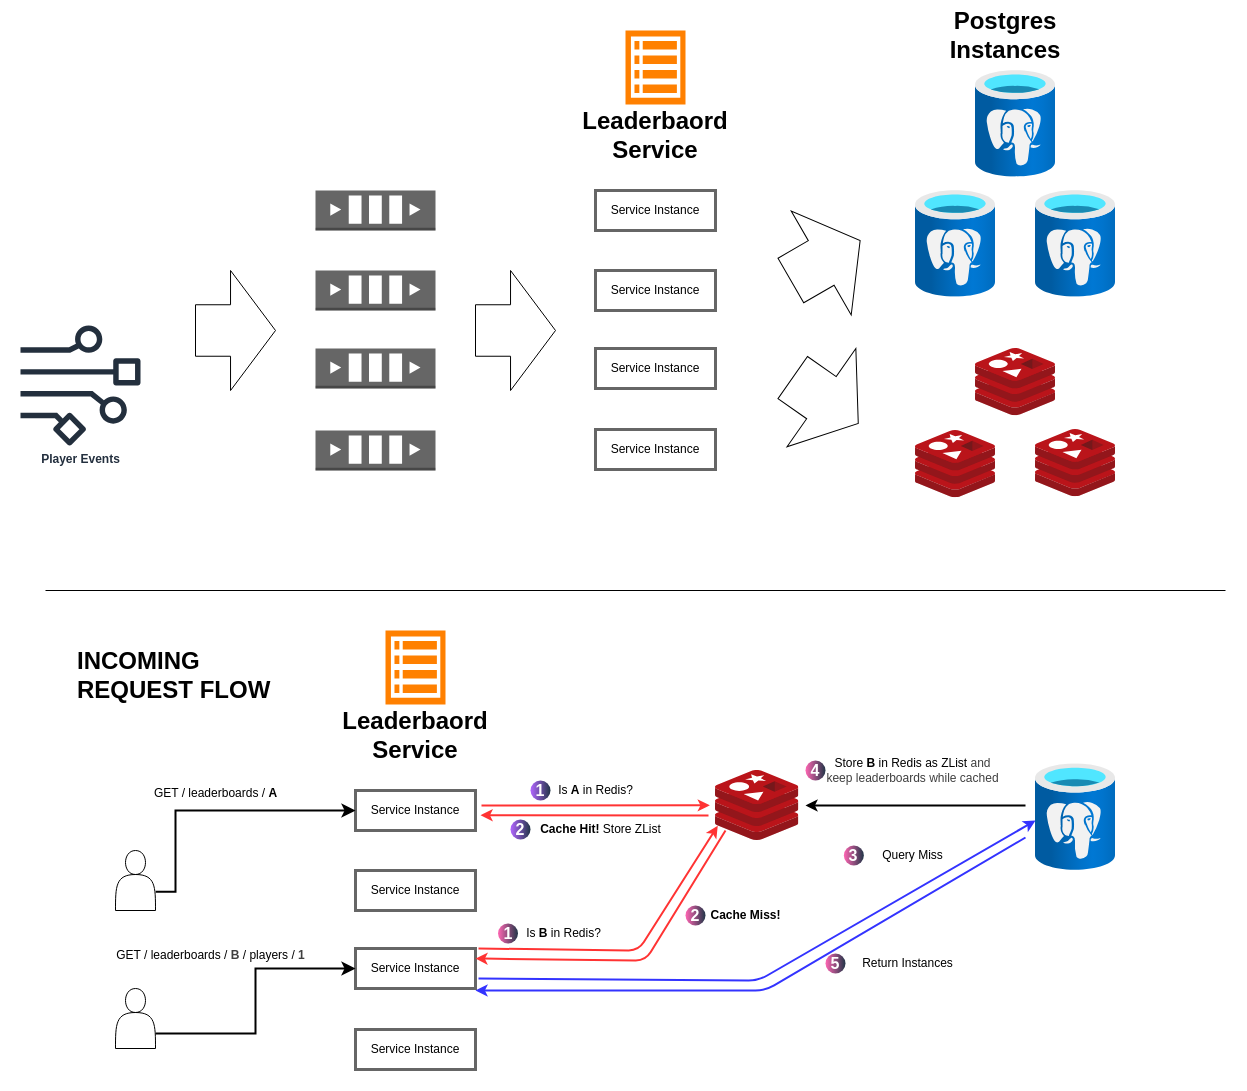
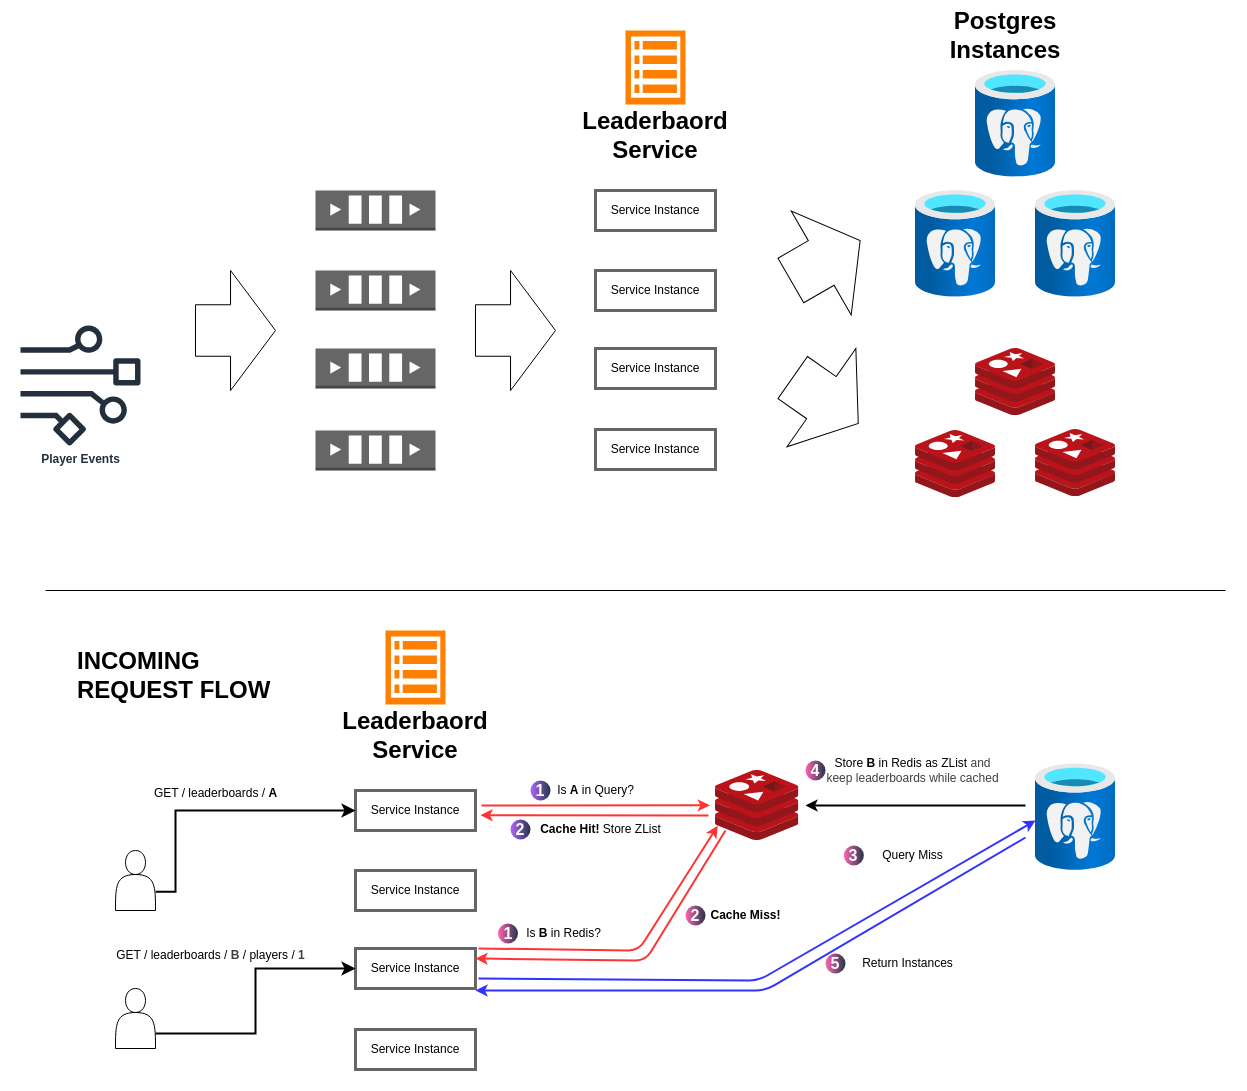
  <mxCell id="0" />
  <mxCell id="1" parent="0" />
  <mxCell id="2" value="" style="shape=image;verticalLabelPosition=bottom;labelBackgroundColor=default;verticalAlign=top;aspect=fixed;imageAspect=0;image=https://cloudian.com/wp-content/uploads/2024/03/kafka-logo.png;fontColor=#666666;" parent="1" vertex="1"><mxGeometry x="315" y="30" width="120" height="125.44" as="geometry" /></mxCell>
  <mxCell id="3" value="Player Events" style="sketch=0;outlineConnect=0;fontColor=#232F3E;gradientColor=none;fillColor=#232F3D;strokeColor=none;dashed=0;verticalLabelPosition=bottom;verticalAlign=top;align=center;html=1;fontSize=12;fontStyle=1;aspect=fixed;pointerEvents=1;shape=mxgraph.aws4.data_stream;" parent="1" vertex="1"><mxGeometry x="20" y="325" width="120" height="120" as="geometry" /></mxCell>
  <mxCell id="4" value="" style="outlineConnect=0;dashed=0;verticalLabelPosition=bottom;verticalAlign=top;align=center;html=1;shape=mxgraph.aws3.queue;fillColor=#666666;gradientColor=none;strokeColor=#666666;" parent="1" vertex="1"><mxGeometry x="315" y="190" width="120" height="40" as="geometry" /></mxCell>
  <mxCell id="5" value="" style="outlineConnect=0;dashed=0;verticalLabelPosition=bottom;verticalAlign=top;align=center;html=1;shape=mxgraph.aws3.queue;fillColor=#666666;gradientColor=none;strokeColor=#666666;" parent="1" vertex="1"><mxGeometry x="315" y="270" width="120" height="40" as="geometry" /></mxCell>
  <mxCell id="6" value="" style="outlineConnect=0;dashed=0;verticalLabelPosition=bottom;verticalAlign=top;align=center;html=1;shape=mxgraph.aws3.queue;fillColor=#666666;gradientColor=none;strokeColor=#666666;" parent="1" vertex="1"><mxGeometry x="315" y="348" width="120" height="40" as="geometry" /></mxCell>
  <mxCell id="7" value="" style="outlineConnect=0;dashed=0;verticalLabelPosition=bottom;verticalAlign=top;align=center;html=1;shape=mxgraph.aws3.queue;fillColor=#666666;gradientColor=none;strokeColor=#666666;" parent="1" vertex="1"><mxGeometry x="315" y="430" width="120" height="40" as="geometry" /></mxCell>
  <mxCell id="8" value="" style="shape=singleArrow;whiteSpace=wrap;html=1;arrowWidth=0.429;arrowSize=0.562;" parent="1" vertex="1"><mxGeometry x="195" y="270" width="80" height="120" as="geometry" /></mxCell>
  <mxCell id="9" value="" style="shape=singleArrow;whiteSpace=wrap;html=1;arrowWidth=0.429;arrowSize=0.562;" parent="1" vertex="1"><mxGeometry x="475" y="270" width="80" height="120" as="geometry" /></mxCell>
  <mxCell id="10" value="" style="sketch=0;html=1;aspect=fixed;strokeColor=none;shadow=0;fillColor=#FF8000;verticalAlign=top;labelPosition=center;verticalLabelPosition=bottom;shape=mxgraph.gcp2.view_list" parent="1" vertex="1"><mxGeometry x="625" y="30" width="60" height="74.07" as="geometry" /></mxCell>
  <mxCell id="11" value="&lt;font&gt;Leaderbaord Service&lt;/font&gt;" style="text;strokeColor=none;align=center;fillColor=none;html=1;verticalAlign=middle;whiteSpace=wrap;rounded=0;fontStyle=1;fontSize=24;" parent="1" vertex="1"><mxGeometry x="595" y="120" width="120" height="30" as="geometry" /></mxCell>
  <mxCell id="12" value="Service Instance" style="rounded=0;whiteSpace=wrap;html=1;strokeWidth=3;strokeColor=#666666;" parent="1" vertex="1"><mxGeometry x="595" y="190" width="120" height="40" as="geometry" /></mxCell>
  <mxCell id="13" value="Service Instance" style="rounded=0;whiteSpace=wrap;html=1;strokeWidth=3;strokeColor=#666666;" parent="1" vertex="1"><mxGeometry x="595" y="270" width="120" height="40" as="geometry" /></mxCell>
  <mxCell id="14" value="Service Instance" style="rounded=0;whiteSpace=wrap;html=1;strokeWidth=3;strokeColor=#666666;" parent="1" vertex="1"><mxGeometry x="595" y="348" width="120" height="40" as="geometry" /></mxCell>
  <mxCell id="15" value="Service Instance" style="rounded=0;whiteSpace=wrap;html=1;strokeWidth=3;strokeColor=#666666;" parent="1" vertex="1"><mxGeometry x="595" y="429" width="120" height="40" as="geometry" /></mxCell>
  <mxCell id="16" value="" style="image;aspect=fixed;html=1;points=[];align=center;fontSize=12;image=img/lib/azure2/databases/Azure_Database_PostgreSQL_Server.svg;" parent="1" vertex="1"><mxGeometry x="975" y="70" width="80" height="106.67" as="geometry" /></mxCell>
  <mxCell id="17" value="" style="shape=singleArrow;whiteSpace=wrap;html=1;arrowWidth=0.429;arrowSize=0.562;rotation=-30;" parent="1" vertex="1"><mxGeometry x="785" y="200" width="80" height="120" as="geometry" /></mxCell>
  <mxCell id="18" value="" style="image;aspect=fixed;html=1;points=[];align=center;fontSize=12;image=img/lib/azure2/databases/Azure_Database_PostgreSQL_Server.svg;" parent="1" vertex="1"><mxGeometry x="915" y="190" width="80" height="106.67" as="geometry" /></mxCell>
  <mxCell id="19" value="" style="image;aspect=fixed;html=1;points=[];align=center;fontSize=12;image=img/lib/azure2/databases/Azure_Database_PostgreSQL_Server.svg;" parent="1" vertex="1"><mxGeometry x="1035" y="190" width="80" height="106.67" as="geometry" /></mxCell>
  <mxCell id="20" value="" style="shape=singleArrow;whiteSpace=wrap;html=1;arrowWidth=0.429;arrowSize=0.562;rotation=35;" parent="1" vertex="1"><mxGeometry x="785" y="340" width="80" height="120" as="geometry" /></mxCell>
  <mxCell id="21" value="" style="image;sketch=0;aspect=fixed;html=1;points=[];align=center;fontSize=12;image=img/lib/mscae/Cache_Redis_Product.svg;" parent="1" vertex="1"><mxGeometry x="915" y="430" width="80" height="67.2" as="geometry" /></mxCell>
  <mxCell id="22" value="" style="image;sketch=0;aspect=fixed;html=1;points=[];align=center;fontSize=12;image=img/lib/mscae/Cache_Redis_Product.svg;" parent="1" vertex="1"><mxGeometry x="1035" y="429" width="80" height="67.2" as="geometry" /></mxCell>
  <mxCell id="23" value="" style="image;sketch=0;aspect=fixed;html=1;points=[];align=center;fontSize=12;image=img/lib/mscae/Cache_Redis_Product.svg;" parent="1" vertex="1"><mxGeometry x="975" y="348" width="80" height="67.2" as="geometry" /></mxCell>
  <mxCell id="24" value="&lt;font&gt;Postgres Instances&lt;/font&gt;" style="text;strokeColor=none;align=center;fillColor=none;html=1;verticalAlign=middle;whiteSpace=wrap;rounded=0;fontStyle=1;fontSize=24;" parent="1" vertex="1"><mxGeometry x="945" y="20" width="120" height="30" as="geometry" /></mxCell>
  <mxCell id="25" value="" style="edgeStyle=none;orthogonalLoop=1;jettySize=auto;html=1;endArrow=none;endFill=0;" parent="1" edge="1"><mxGeometry width="80" relative="1" as="geometry"><mxPoint x="45" y="590" as="sourcePoint" /><mxPoint x="1225" y="590" as="targetPoint" /><Array as="points" /></mxGeometry></mxCell>
  <mxCell id="26" value="&lt;font&gt;INCOMING&lt;/font&gt;&lt;div&gt;&lt;font&gt;REQUEST FLOW&lt;/font&gt;&lt;/div&gt;" style="text;strokeColor=none;align=left;fillColor=none;html=1;verticalAlign=top;whiteSpace=wrap;rounded=0;fontStyle=1;fontSize=24;" parent="1" vertex="1"><mxGeometry x="75" y="640" width="200" height="80" as="geometry" /></mxCell>
  <mxCell id="27" value="" style="sketch=0;html=1;aspect=fixed;strokeColor=none;shadow=0;fillColor=#FF8000;verticalAlign=top;labelPosition=center;verticalLabelPosition=bottom;shape=mxgraph.gcp2.view_list" parent="1" vertex="1"><mxGeometry x="385" y="630" width="60" height="74.07" as="geometry" /></mxCell>
  <mxCell id="28" value="&lt;font&gt;Leaderbaord Service&lt;/font&gt;" style="text;strokeColor=none;align=center;fillColor=none;html=1;verticalAlign=middle;whiteSpace=wrap;rounded=0;fontStyle=1;fontSize=24;" parent="1" vertex="1"><mxGeometry x="355" y="720" width="120" height="30" as="geometry" /></mxCell>
  <mxCell id="29" value="Service Instance" style="rounded=0;whiteSpace=wrap;html=1;strokeWidth=3;strokeColor=#666666;" parent="1" vertex="1"><mxGeometry x="355" y="790" width="120" height="40" as="geometry" /></mxCell>
  <mxCell id="30" value="Service Instance" style="rounded=0;whiteSpace=wrap;html=1;strokeWidth=3;strokeColor=#666666;" parent="1" vertex="1"><mxGeometry x="355" y="870" width="120" height="40" as="geometry" /></mxCell>
  <mxCell id="31" value="Service Instance" style="rounded=0;whiteSpace=wrap;html=1;strokeWidth=3;strokeColor=#666666;" parent="1" vertex="1"><mxGeometry x="355" y="948" width="120" height="40" as="geometry" /></mxCell>
  <mxCell id="32" value="Service Instance" style="rounded=0;whiteSpace=wrap;html=1;strokeWidth=3;strokeColor=#666666;" parent="1" vertex="1"><mxGeometry x="355" y="1029" width="120" height="40" as="geometry" /></mxCell>
  <mxCell id="33" value="" style="shape=actor;whiteSpace=wrap;html=1;" parent="1" vertex="1"><mxGeometry x="115" y="850" width="40" height="60" as="geometry" /></mxCell>
  <mxCell id="34" value="" style="edgeStyle=elbowEdgeStyle;elbow=horizontal;endArrow=classic;html=1;curved=0;rounded=0;endSize=8;startSize=8;exitX=1.004;exitY=0.686;exitDx=0;exitDy=0;exitPerimeter=0;entryX=0;entryY=0.5;entryDx=0;entryDy=0;strokeWidth=2;" parent="1" source="33" target="29" edge="1"><mxGeometry width="50" height="50" relative="1" as="geometry"><mxPoint x="195" y="910" as="sourcePoint" /><mxPoint x="245" y="860" as="targetPoint" /><Array as="points"><mxPoint x="175" y="850" /></Array></mxGeometry></mxCell>
  <mxCell id="35" value="GET / leaderboards / &lt;b&gt;A&lt;/b&gt;" style="text;html=1;align=center;verticalAlign=middle;resizable=0;points=[];autosize=1;strokeColor=none;fillColor=none;" parent="1" vertex="1"><mxGeometry x="140" y="778" width="150" height="30" as="geometry" /></mxCell>
  <mxCell id="36" value="" style="image;sketch=0;aspect=fixed;html=1;points=[];align=center;fontSize=12;image=img/lib/mscae/Cache_Redis_Product.svg;" vertex="1" parent="1"><mxGeometry x="715" y="770" width="83.33" height="70" as="geometry" /></mxCell>
- <mxCell id="37" value="&lt;span style=&quot;color: rgb(0, 0, 0);&quot;&gt;Is &lt;b&gt;A&lt;/b&gt; in Redis?&lt;/span&gt;" style="text;html=1;align=center;verticalAlign=middle;resizable=0;points=[];autosize=1;strokeColor=none;fillColor=none;" vertex="1" parent="1"><mxGeometry x="545" y="775" width="100" height="30" as="geometry" /></mxCell>
+ <mxCell id="37" value="&lt;span style=&quot;color: rgb(0, 0, 0);&quot;&gt;Is &lt;b&gt;A&lt;/b&gt; in Query?&lt;/span&gt;" style="text;html=1;align=center;verticalAlign=middle;resizable=0;points=[];autosize=1;strokeColor=none;fillColor=none;" vertex="1" parent="1"><mxGeometry x="545" y="775" width="100" height="30" as="geometry" /></mxCell>
  <mxCell id="38" style="edgeStyle=none;html=1;strokeColor=#FF3333;strokeWidth=2;entryX=-0.02;entryY=0.498;entryDx=0;entryDy=0;entryPerimeter=0;" edge="1" parent="1"><mxGeometry relative="1" as="geometry"><mxPoint x="709.333" y="804.86" as="targetPoint" /><mxPoint x="481" y="805" as="sourcePoint" /></mxGeometry></mxCell>
  <mxCell id="39" style="edgeStyle=none;html=1;strokeColor=#FF3333;strokeWidth=2;entryX=1.017;entryY=0.617;entryDx=0;entryDy=0;entryPerimeter=0;" edge="1" parent="1"><mxGeometry relative="1" as="geometry"><mxPoint x="480.04" y="814.68" as="targetPoint" /><mxPoint x="708" y="815" as="sourcePoint" /></mxGeometry></mxCell>
  <mxCell id="40" value="&lt;span style=&quot;color: rgb(0, 0, 0);&quot;&gt;&lt;b&gt;Cache Hit!&lt;/b&gt;&amp;nbsp;Store ZList&lt;/span&gt;" style="text;html=1;align=center;verticalAlign=middle;resizable=0;points=[];autosize=1;strokeColor=none;fillColor=none;" vertex="1" parent="1"><mxGeometry x="525" y="814" width="150" height="30" as="geometry" /></mxCell>
  <mxCell id="41" value="" style="shape=actor;whiteSpace=wrap;html=1;" vertex="1" parent="1"><mxGeometry x="115" y="988" width="40" height="60" as="geometry" /></mxCell>
  <mxCell id="42" value="" style="edgeStyle=elbowEdgeStyle;elbow=horizontal;endArrow=classic;html=1;curved=0;rounded=0;endSize=8;startSize=8;exitX=1;exitY=0.75;exitDx=0;exitDy=0;entryX=0;entryY=0.5;entryDx=0;entryDy=0;strokeWidth=2;" edge="1" parent="1" source="41" target="31"><mxGeometry width="50" height="50" relative="1" as="geometry"><mxPoint x="165" y="901" as="sourcePoint" /><mxPoint x="365" y="820" as="targetPoint" /><Array as="points"><mxPoint x="255" y="970" /></Array></mxGeometry></mxCell>
  <mxCell id="43" value="&lt;span style=&quot;color: rgb(0, 0, 0);&quot;&gt;GET / leaderboards /&amp;nbsp;&lt;/span&gt;&lt;b style=&quot;color: rgb(63, 63, 63); scrollbar-color: rgb(226, 226, 226) rgb(251, 251, 251);&quot;&gt;B&amp;nbsp;&lt;/b&gt;&lt;span style=&quot;color: rgb(0, 0, 0);&quot;&gt;/ players /&amp;nbsp;&lt;/span&gt;&lt;b style=&quot;color: rgb(63, 63, 63); scrollbar-color: rgb(226, 226, 226) rgb(251, 251, 251);&quot;&gt;1&lt;/b&gt;" style="text;html=1;align=center;verticalAlign=middle;resizable=0;points=[];autosize=1;strokeColor=none;fillColor=none;" vertex="1" parent="1"><mxGeometry x="105" y="940" width="210" height="30" as="geometry" /></mxCell>
  <mxCell id="44" style="edgeStyle=none;html=1;exitX=1;exitY=0;exitDx=0;exitDy=0;strokeColor=#FF3333;strokeWidth=2;entryX=-0.009;entryY=0.789;entryDx=0;entryDy=0;entryPerimeter=0;" edge="1" parent="1"><mxGeometry relative="1" as="geometry"><mxPoint x="717.25" y="825.23" as="targetPoint" /><mxPoint x="478" y="948" as="sourcePoint" /><Array as="points"><mxPoint x="638" y="950" /></Array></mxGeometry></mxCell>
  <mxCell id="45" value="&lt;span style=&quot;color: rgb(0, 0, 0);&quot;&gt;Is &lt;b&gt;B&lt;/b&gt; in Redis?&lt;/span&gt;" style="text;html=1;align=center;verticalAlign=middle;resizable=0;points=[];autosize=1;strokeColor=none;fillColor=none;" vertex="1" parent="1"><mxGeometry x="512.5" y="918" width="100" height="30" as="geometry" /></mxCell>
  <mxCell id="46" style="edgeStyle=none;html=1;exitX=0.12;exitY=0.857;exitDx=0;exitDy=0;strokeColor=#FF3333;strokeWidth=2;entryX=1;entryY=0.25;entryDx=0;entryDy=0;exitPerimeter=0;" edge="1" parent="1" source="36" target="31"><mxGeometry relative="1" as="geometry"><mxPoint x="485" y="884.83" as="targetPoint" /><mxPoint x="715" y="884.77" as="sourcePoint" /><Array as="points"><mxPoint x="645" y="960" /></Array></mxGeometry></mxCell>
  <mxCell id="47" value="&lt;span style=&quot;color: rgb(0, 0, 0);&quot;&gt;&lt;b&gt;Cache Miss!&lt;/b&gt;&lt;/span&gt;" style="text;html=1;align=center;verticalAlign=middle;resizable=0;points=[];autosize=1;strokeColor=none;fillColor=none;" vertex="1" parent="1"><mxGeometry x="700" y="900" width="90" height="30" as="geometry" /></mxCell>
  <mxCell id="48" style="edgeStyle=none;html=1;exitX=1;exitY=0.75;exitDx=0;exitDy=0;strokeColor=#3333FF;strokeWidth=2;" edge="1" parent="1"><mxGeometry relative="1" as="geometry"><mxPoint x="1035" y="820" as="targetPoint" /><mxPoint x="478" y="978" as="sourcePoint" /><Array as="points"><mxPoint x="758" y="980" /></Array></mxGeometry></mxCell>
  <mxCell id="49" value="" style="image;aspect=fixed;html=1;points=[];align=center;fontSize=12;image=img/lib/azure2/databases/Azure_Database_PostgreSQL_Server.svg;" vertex="1" parent="1"><mxGeometry x="1035" y="763.33" width="80" height="106.67" as="geometry" /></mxCell>
  <mxCell id="50" value="Query Miss" style="text;html=1;align=center;verticalAlign=middle;resizable=0;points=[];autosize=1;strokeColor=none;fillColor=none;" vertex="1" parent="1"><mxGeometry x="856.67" y="840" width="110" height="30" as="geometry" /></mxCell>
  <mxCell id="51" value="" style="edgeStyle=none;orthogonalLoop=1;jettySize=auto;html=1;strokeWidth=2;" edge="1" parent="1"><mxGeometry width="100" relative="1" as="geometry"><mxPoint x="1025" y="805" as="sourcePoint" /><mxPoint x="805" y="805" as="targetPoint" /><Array as="points" /></mxGeometry></mxCell>
  <mxCell id="52" value="Store &lt;b&gt;B&lt;/b&gt; in Redis as ZList&amp;nbsp;&lt;span style=&quot;color: rgb(63, 63, 63); background-color: transparent;&quot;&gt;and&lt;/span&gt;&lt;div&gt;&lt;span style=&quot;color: rgb(63, 63, 63); background-color: transparent;&quot;&gt;keep leaderboards while cached&lt;/span&gt;&lt;/div&gt;" style="text;html=1;align=center;verticalAlign=middle;resizable=0;points=[];autosize=1;strokeColor=none;fillColor=none;" vertex="1" parent="1"><mxGeometry x="816.67" y="750" width="190" height="40" as="geometry" /></mxCell>
  <mxCell id="53" value="1" style="ellipse;whiteSpace=wrap;html=1;aspect=fixed;rotation=0;gradientColor=#223548;strokeColor=none;gradientDirection=east;fillColor=#B266FF;rounded=0;pointerEvents=0;fontFamily=Helvetica;fontSize=16;fontColor=#FFFFFF;spacingTop=4;spacingBottom=4;spacingLeft=4;spacingRight=4;points=[];fontStyle=1" vertex="1" parent="1"><mxGeometry x="530" y="780" width="20" height="20" as="geometry" /></mxCell>
  <mxCell id="54" value="2" style="ellipse;whiteSpace=wrap;html=1;aspect=fixed;rotation=0;gradientColor=#223548;strokeColor=none;gradientDirection=east;fillColor=#B266FF;rounded=0;pointerEvents=0;fontFamily=Helvetica;fontSize=16;fontColor=#FFFFFF;spacingTop=4;spacingBottom=4;spacingLeft=4;spacingRight=4;points=[];fontStyle=1" vertex="1" parent="1"><mxGeometry x="510" y="819" width="20" height="20" as="geometry" /></mxCell>
  <mxCell id="55" value="1" style="ellipse;whiteSpace=wrap;html=1;aspect=fixed;rotation=0;gradientColor=#223548;strokeColor=none;gradientDirection=east;fillColor=#FF66B3;rounded=0;pointerEvents=0;fontFamily=Helvetica;fontSize=16;fontColor=#FFFFFF;spacingTop=4;spacingBottom=4;spacingLeft=4;spacingRight=4;points=[];fontStyle=1" vertex="1" parent="1"><mxGeometry x="497.5" y="923" width="20" height="20" as="geometry" /></mxCell>
  <mxCell id="56" value="2" style="ellipse;whiteSpace=wrap;html=1;aspect=fixed;rotation=0;gradientColor=#223548;strokeColor=none;gradientDirection=east;fillColor=#FF66B3;rounded=0;pointerEvents=0;fontFamily=Helvetica;fontSize=16;fontColor=#FFFFFF;spacingTop=4;spacingBottom=4;spacingLeft=4;spacingRight=4;points=[];fontStyle=1" vertex="1" parent="1"><mxGeometry x="685" y="905" width="20" height="20" as="geometry" /></mxCell>
  <mxCell id="57" value="3" style="ellipse;whiteSpace=wrap;html=1;aspect=fixed;rotation=0;gradientColor=#223548;strokeColor=none;gradientDirection=east;fillColor=#FF66B3;rounded=0;pointerEvents=0;fontFamily=Helvetica;fontSize=16;fontColor=#FFFFFF;spacingTop=4;spacingBottom=4;spacingLeft=4;spacingRight=4;points=[];fontStyle=1" vertex="1" parent="1"><mxGeometry x="843.34" y="845" width="20" height="20" as="geometry" /></mxCell>
  <mxCell id="58" style="edgeStyle=none;html=1;strokeColor=#3333FF;strokeWidth=2;" edge="1" parent="1"><mxGeometry relative="1" as="geometry"><mxPoint x="475" y="990" as="targetPoint" /><mxPoint x="1025" y="837" as="sourcePoint" /><Array as="points"><mxPoint x="765" y="990" /></Array></mxGeometry></mxCell>
  <mxCell id="59" value="4" style="ellipse;whiteSpace=wrap;html=1;aspect=fixed;rotation=0;gradientColor=#223548;strokeColor=none;gradientDirection=east;fillColor=#FF66B3;rounded=0;pointerEvents=0;fontFamily=Helvetica;fontSize=16;fontColor=#FFFFFF;spacingTop=4;spacingBottom=4;spacingLeft=4;spacingRight=4;points=[];fontStyle=1" vertex="1" parent="1"><mxGeometry x="805" y="760" width="20" height="20" as="geometry" /></mxCell>
  <mxCell id="60" value="Return Instances" style="text;html=1;align=center;verticalAlign=middle;resizable=0;points=[];autosize=1;strokeColor=none;fillColor=none;" vertex="1" parent="1"><mxGeometry x="841.67" y="948" width="130" height="30" as="geometry" /></mxCell>
  <mxCell id="61" value="5" style="ellipse;whiteSpace=wrap;html=1;aspect=fixed;rotation=0;gradientColor=#223548;strokeColor=none;gradientDirection=east;fillColor=#FF66B3;rounded=0;pointerEvents=0;fontFamily=Helvetica;fontSize=16;fontColor=#FFFFFF;spacingTop=4;spacingBottom=4;spacingLeft=4;spacingRight=4;points=[];fontStyle=1" vertex="1" parent="1"><mxGeometry x="825" y="953" width="20" height="20" as="geometry" /></mxCell>
